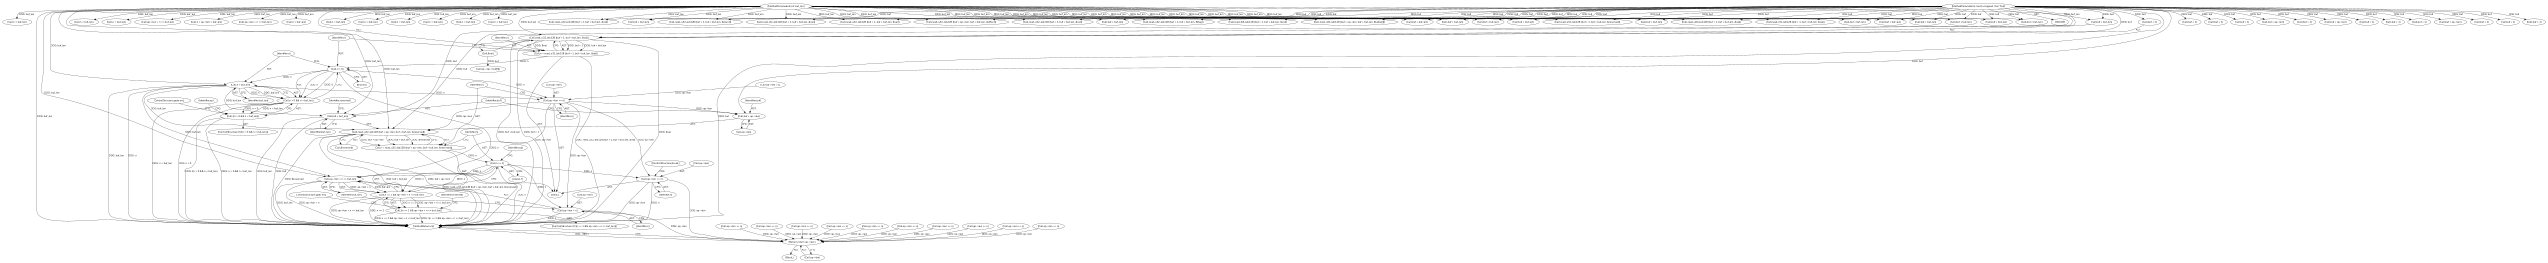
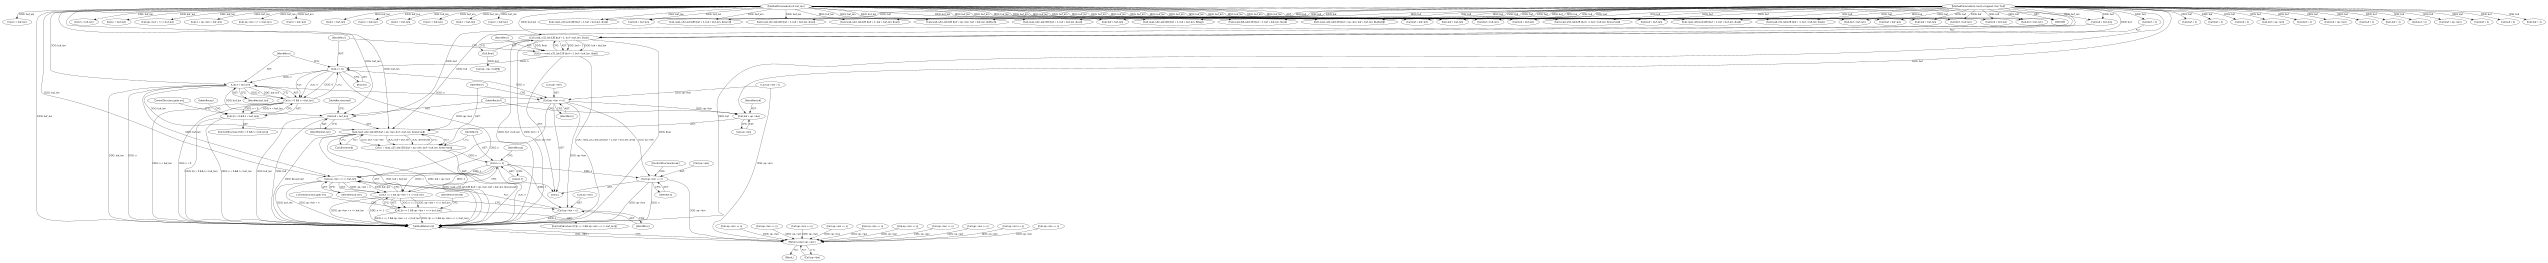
  digraph {
    fontname=Nunito
    node [fontname=Nunito]
    edge [fontname=Nunito]
    n1 [label="(Call,read_u32_leb128 (buf + 1, buf + buf_len, &val))"]
    n2 [label="(Call,n = read_u32_leb128 (buf + 1, buf + buf_len, &val))"]
    n3 [label="(Call,&val)"]
    n4 [label="(MethodReturn,int)"]
    n5 [label="(Call,n > 0)"]
    n6 [label="(Block,)"]
    n7 [label="(Call,op->op = buf[0])"]
    n8 [label="(Return,return op->len;)"]
    n9 [label="(MethodParameterIn,const unsigned char *buf)"]
    n10 [label="(Call,read_u32_leb128 (buf + op->len, buf + buf_len, &reserved))"]
    n11 [label="(Call,buf + op->len)"]
    n12 [label="(Call,buf + buf_len)"]
    n13 [label="(Call,buf + buf_len)"]
    n14 [label="(Call,buf + 1)"]
    n15 [label="(Call,read_u32_leb128 (buf + 1, buf + buf_len, &val))"]
    n16 [label="(Call,buf + buf_len)"]
    n17 [label="(Call,read_u32_leb128 (buf + 1, buf + buf_len, &count))"]
    n18 [label="(Call,read_i32_leb128 (buf + 1, buf + buf_len, &val))"]
    n19 [label="(Call,buf + 1)"]
    n20 [label="(Call,read_u32_leb128 (buf + 1, buf + buf_len, &val))"]
    n21 [label="(Call,read_u32_leb128 (buf + op->len, buf + buf_len, &offset))"]
    n22 [label="(Call,read_u32_leb128 (buf + 1, buf + buf_len, &val))"]
    n23 [label="(Call,buf + 1)"]
    n24 [label="(Call,buf + buf_len)"]
    n25 [label="(Call,buf + 1)"]
    n26 [label="(Call,buf + op->len)"]
    n27 [label="(Call,buf + 1)"]
    n28 [label="(Call,buf + op->len)"]
    n29 [label="(Call,read_u32_leb128 (buf + 1, buf + buf_len, &flag))"]
    n30 [label="(Call,read_i64_leb128 (buf + 1, buf + buf_len, &val))"]
    n31 [label="(Call,buf + 1)"]
    n32 [label="(Call,read_u32_leb128 (buf + op->len, buf + buf_len, &table[i]))"]
    n33 [label="(Call,buf + buf_len)"]
    n34 [label="(Call,buf + buf_len)"]
    n35 [label="(Call,buf + 1)"]
    n36 [label="(Call,buf + buf_len)"]
    n37 [label="(Call,buf + buf_len)"]
    n38 [label="(Call,buf + 1)"]
    n39 [label="(Call,buf + buf_len)"]
    n40 [label="(Call,read_u32_leb128 (buf + 1, buf + buf_len, &reserved))"]
    n41 [label="(Call,buf + buf_len)"]
    n42 [label="(Call,read_u64_leb128 (buf + 1, buf + buf_len, &val))"]
    n43 [label="(Call,read_i32_leb128 (buf + 1, buf + buf_len, &val))"]
    n44 [label="(Call,buf + buf_len)"]
    n45 [label="(Call,buf + buf_len)"]
    n46 [label="(Call,buf + buf_len)"]
    n47 [label="(Call,buf + op->len)"]
    n48 [label="(Call,buf + 1)"]
    n49 [label="(Call,buf + 1)"]
    n50 [label="(Call,buf + 1)"]
    n51 [label="(Call,buf + buf_len)"]
    n52 [label="(Call,buf + buf_len)"]
    1000100
    n54 [label="(Call,n = read_u32_leb128 (buf + op->len, buf + buf_len, &reserved))"]
    n55 [label="(Call,&reserved)"]
    n56 [label="(Call,op->len)"]
    n57 [label="(Identifier,buf_len)"]
    n58 [label="(MethodParameterIn,int buf_len)"]
    n59 [label="(Call,n < buf_len)"]
    n60 [label="(Call,op->len + n <= buf_len)"]
    n61 [label="(Call,n < buf_len)"]
    n62 [label="(Call,n < buf_len)"]
    n63 [label="(Call,op->len + n <= buf_len)"]
    n64 [label="(Call,n + op->len < buf_len)"]
    n65 [label="(Call,op->len + n <= buf_len)"]
    n66 [label="(Call,n < buf_len)"]
    n67 [label="(Call,n < buf_len)"]
    n68 [label="(Call,n < buf_len)"]
    n69 [label="(Call,n < buf_len)"]
    n70 [label="(Call,n < buf_len)"]
    n71 [label="(Call,n < buf_len)"]
    n72 [label="(Call,n < buf_len)"]
    n73 [label="(Call,n < buf_len)"]
    n74 [label="(Call,n > 0 && n < buf_len)"]
    n75 [label="(Call,op->len += n)"]
    n76 [label="(Identifier,buf_len)"]
    n77 [label="(Call,n == 1 && op->len + n <= buf_len)"]
    n78 [label="(Identifier,buf_len)"]
    n79 [label="(Block,0)"]
    n80 [label="(Call,!(n > 0 && n < buf_len))"]
    n81 [label="(Call,op->len + n)"]
    n82 [label="(Call,op->len += n)"]
    n83 [label="(Identifier,n)"]
    n84 [label="(ControlStructure,if (!(n > 0 && n < buf_len)))"]
    n85 [label="(Identifier,n)"]
    n86 [label="(Identifier,n)"]
    n87 [label="(Call,n == 1)"]
    n88 [label="(Literal,7)"]
    n89 [label="(Call,!(n == 1 && op->len + n <= buf_len))"]
    n90 [label="(ControlStructure,if (!(n == 1 && op->len + n <= buf_len)))"]
    n91 [label="(Block,)"]
    n92 [label="(Call,op->len)"]
    n93 [label="(Identifier,n)"]
    n94 [label="(Identifier,reserved)"]
    n95 [label="(Call,op->len += n)"]
    n96 [label="(ControlStructure,goto err;)"]
    n97 [label="(Call,op->len)"]
    n98 [label="(Call,op->len += n)"]
    n99 [label="(Identifier,reserved)"]
    n100 [label="(Call,op->len += n)"]
    n101 [label="(Identifier,n)"]
    n102 [label="(Call,op->len += n)"]
    n103 [label="(ControlStructure,break;)"]
    n104 [label="(Call,op->len += n)"]
    n105 [label="(Identifier,n)"]
    n106 [label="(Identifier,buf)"]
    n107 [label="(ControlStructure,goto err;)"]
    n108 [label="(Identifier,op)"]
    n109 [label="(Call,op->len += n)"]
    n110 [label="(Identifier,op)"]
    n111 [label="(Call,op->len = 1)"]
    n112 [label="(Identifier,n)"]
    n113 [label="(Identifier,buf)"]
    n114 [label="(Identifier,n)"]
    n115 [label="(Call,op->len += n)"]
    n116 [label="(Call,op->len)"]
    n117 [label="(Call,op->len)"]
    n118 [label="(Call,op->len += n)"]
    n119 [label="(Call,op->len += n)"]
    n120 [label="(Call,op->len += n)"]
    n1 -> n2 [label="AST: "]
    n1 -> n2 [label="DDG: buf + 1"]
    n1 -> n2 [label="DDG: buf + buf_len"]
    n1 -> n2 [label="DDG: &val"]
    n1 -> n3 [label="CFG: "]
    n1 -> n4 [label="DDG: buf + buf_len"]
    n1 -> n4 [label="DDG: buf + 1"]
    n1 -> n4 [label="DDG: &val"]
    n2 -> n1 [label="CFG: "]
    n2 -> n4 [label="DDG: read_u32_leb128 (buf + 1, buf + buf_len, &val)"]
    n2 -> n5 [label="DDG: n"]
    n2 -> n6 [label="AST: "]
    n3 -> n1 [label="AST: "]
    n3 -> n7 [label="DDG: buf"]
    n4 -> n8 [label="CFG: "]
    n5 -> n4 [label="DDG: n"]
    n5 -> n59 [label="DDG: n"]
    n5 -> n74 [label="AST: "]
    n5 -> n74 [label="DDG: n"]
    n5 -> n74 [label="DDG: 0"]
    n5 -> n75 [label="DDG: n"]
    n5 -> n79 [label="CFG: "]
    n8 -> n4 [label="DDG: <RET>"]
    n8 -> n91 [label="AST: "]
    n8 -> n92 [label="CFG: "]
    n9 -> n1 [label="DDG: buf"]
    n9 -> n4 [label="DDG: buf"]
    n9 -> n10 [label="DDG: buf"]
    n9 -> n11 [label="DDG: buf"]
    n9 -> n12 [label="DDG: buf"]
    n9 -> n13 [label="DDG: buf"]
    n9 -> n14 [label="DDG: buf"]
    n9 -> n15 [label="DDG: buf"]
    n9 -> n16 [label="DDG: buf"]
    n9 -> n17 [label="DDG: buf"]
    n9 -> n18 [label="DDG: buf"]
    n9 -> n19 [label="DDG: buf"]
    n9 -> n20 [label="DDG: buf"]
    n9 -> n21 [label="DDG: buf"]
    n9 -> n22 [label="DDG: buf"]
    n9 -> n23 [label="DDG: buf"]
    n9 -> n24 [label="DDG: buf"]
    n9 -> n25 [label="DDG: buf"]
    n9 -> n26 [label="DDG: buf"]
    n9 -> n27 [label="DDG: buf"]
    n9 -> n28 [label="DDG: buf"]
    n9 -> n29 [label="DDG: buf"]
    n9 -> n30 [label="DDG: buf"]
    n9 -> n31 [label="DDG: buf"]
    n9 -> n32 [label="DDG: buf"]
    n9 -> n33 [label="DDG: buf"]
    n9 -> n34 [label="DDG: buf"]
    n9 -> n35 [label="DDG: buf"]
    n9 -> n36 [label="DDG: buf"]
    n9 -> n37 [label="DDG: buf"]
    n9 -> n38 [label="DDG: buf"]
    n9 -> n39 [label="DDG: buf"]
    n9 -> n40 [label="DDG: buf"]
    n9 -> n41 [label="DDG: buf"]
    n9 -> n42 [label="DDG: buf"]
    n9 -> n43 [label="DDG: buf"]
    n9 -> n44 [label="DDG: buf"]
    n9 -> n45 [label="DDG: buf"]
    n9 -> n46 [label="DDG: buf"]
    n9 -> n47 [label="DDG: buf"]
    n9 -> n48 [label="DDG: buf"]
    n9 -> n49 [label="DDG: buf"]
    n9 -> n50 [label="DDG: buf"]
    n9 -> n51 [label="DDG: buf"]
    n9 -> n52 [label="DDG: buf"]
    n9 -> 1000100 [label="AST: "]
    n10 -> n4 [label="DDG: &reserved"]
    n10 -> n4 [label="DDG: buf + buf_len"]
    n10 -> n4 [label="DDG: buf + op->len"]
    n10 -> n54 [label="AST: "]
    n10 -> n54 [label="DDG: buf + op->len"]
    n10 -> n54 [label="DDG: buf + buf_len"]
    n10 -> n54 [label="DDG: &reserved"]
    n10 -> n55 [label="CFG: "]
    n11 -> n10 [label="AST: "]
    n11 -> n56 [label="CFG: "]
    n12 -> n4 [label="DDG: buf_len"]
    n12 -> n4 [label="DDG: buf"]
    n12 -> n10 [label="AST: "]
    n12 -> n57 [label="CFG: "]
    n14 -> n1 [label="AST: "]
    n37 -> n1 [label="AST: "]
    n54 -> n4 [label="DDG: read_u32_leb128 (buf + op->len, buf + buf_len, &reserved)"]
    n54 -> n6 [label="AST: "]
    n54 -> n10 [label="CFG: "]
    n54 -> n87 [label="DDG: n"]
    n55 -> n10 [label="AST: "]
    n56 -> n11 [label="AST: "]
    n57 -> n12 [label="AST: "]
    n58 -> n1 [label="DDG: buf_len"]
    n58 -> n4 [label="DDG: buf_len"]
    n58 -> n10 [label="DDG: buf_len"]
    n58 -> n12 [label="DDG: buf_len"]
    n58 -> n13 [label="DDG: buf_len"]
    n58 -> n15 [label="DDG: buf_len"]
    n58 -> n16 [label="DDG: buf_len"]
    n58 -> n17 [label="DDG: buf_len"]
    n58 -> n18 [label="DDG: buf_len"]
    n58 -> n20 [label="DDG: buf_len"]
    n58 -> n21 [label="DDG: buf_len"]
    n58 -> n22 [label="DDG: buf_len"]
    n58 -> n24 [label="DDG: buf_len"]
    n58 -> n29 [label="DDG: buf_len"]
    n58 -> n30 [label="DDG: buf_len"]
    n58 -> n32 [label="DDG: buf_len"]
    n58 -> n33 [label="DDG: buf_len"]
    n58 -> n34 [label="DDG: buf_len"]
    n58 -> n36 [label="DDG: buf_len"]
    n58 -> n37 [label="DDG: buf_len"]
    n58 -> n39 [label="DDG: buf_len"]
    n58 -> n40 [label="DDG: buf_len"]
    n58 -> n41 [label="DDG: buf_len"]
    n58 -> n42 [label="DDG: buf_len"]
    n58 -> n43 [label="DDG: buf_len"]
    n58 -> n44 [label="DDG: buf_len"]
    n58 -> n45 [label="DDG: buf_len"]
    n58 -> n46 [label="DDG: buf_len"]
    n58 -> n51 [label="DDG: buf_len"]
    n58 -> n52 [label="DDG: buf_len"]
-   n58 -> n2 [label="AST: "]
+   n58 -> 1000100 [label="AST: "]
    n58 -> n59 [label="DDG: buf_len"]
    n58 -> n60 [label="DDG: buf_len"]
    n58 -> n61 [label="DDG: buf_len"]
    n58 -> n62 [label="DDG: buf_len"]
    n58 -> n63 [label="DDG: buf_len"]
    n58 -> n64 [label="DDG: buf_len"]
    n58 -> n65 [label="DDG: buf_len"]
    n58 -> n66 [label="DDG: buf_len"]
    n58 -> n67 [label="DDG: buf_len"]
    n58 -> n68 [label="DDG: buf_len"]
    n58 -> n69 [label="DDG: buf_len"]
    n58 -> n70 [label="DDG: buf_len"]
    n58 -> n71 [label="DDG: buf_len"]
    n58 -> n72 [label="DDG: buf_len"]
    n58 -> n73 [label="DDG: buf_len"]
    n59 -> n4 [label="DDG: buf_len"]
    n59 -> n4 [label="DDG: n"]
    n59 -> n10 [label="DDG: buf_len"]
    n59 -> n12 [label="DDG: buf_len"]
    n59 -> n60 [label="DDG: buf_len"]
    n59 -> n74 [label="AST: "]
    n59 -> n74 [label="DDG: n"]
    n59 -> n74 [label="DDG: buf_len"]
    n59 -> n75 [label="DDG: n"]
    n59 -> n76 [label="CFG: "]
    n60 -> n4 [label="DDG: buf_len"]
    n60 -> n4 [label="DDG: op->len + n"]
    n60 -> n77 [label="AST: "]
    n60 -> n77 [label="DDG: op->len + n"]
    n60 -> n77 [label="DDG: buf_len"]
    n60 -> n78 [label="CFG: "]
    n74 -> n4 [label="DDG: n < buf_len"]
    n74 -> n4 [label="DDG: n > 0"]
    n74 -> n5 [label="CFG: "]
    n74 -> n59 [label="CFG: "]
    n74 -> n80 [label="AST: "]
    n74 -> n80 [label="DDG: n > 0"]
    n74 -> n80 [label="DDG: n < buf_len"]
    n75 -> n6 [label="AST: "]
    n75 -> n10 [label="DDG: op->len"]
    n75 -> n11 [label="DDG: op->len"]
    n75 -> n60 [label="DDG: op->len"]
    n75 -> n81 [label="DDG: op->len"]
    n75 -> n82 [label="DDG: op->len"]
    n75 -> n83 [label="CFG: "]
    n76 -> n59 [label="AST: "]
    n77 -> n4 [label="DDG: op->len + n <= buf_len"]
    n77 -> n4 [label="DDG: n == 1"]
    n77 -> n60 [label="CFG: "]
    n77 -> n87 [label="CFG: "]
    n77 -> n89 [label="AST: "]
    n77 -> n89 [label="DDG: n == 1"]
    n77 -> n89 [label="DDG: op->len + n <= buf_len"]
    n78 -> n60 [label="AST: "]
    n78 -> n81 [label="CFG: "]
    n79 -> n5 [label="AST: "]
    n80 -> n4 [label="DDG: !(n > 0 && n < buf_len)"]
    n80 -> n4 [label="DDG: n > 0 && n < buf_len"]
    n80 -> n74 [label="CFG: "]
    n80 -> n84 [label="AST: "]
    n81 -> n4 [label="DDG: n"]
    n81 -> n60 [label="AST: "]
    n81 -> n85 [label="CFG: "]
    n82 -> n4 [label="DDG: op->len"]
    n82 -> n4 [label="DDG: n"]
    n82 -> n6 [label="AST: "]
    n82 -> n8 [label="DDG: op->len"]
    n82 -> n86 [label="CFG: "]
    n83 -> n75 [label="AST: "]
    n85 -> n81 [label="AST: "]
    n86 -> n82 [label="AST: "]
    n87 -> n4 [label="DDG: n"]
    n87 -> n60 [label="DDG: n"]
    n87 -> n77 [label="AST: "]
    n87 -> n77 [label="DDG: n"]
    n87 -> n77 [label="DDG: 1"]
    n87 -> n81 [label="DDG: n"]
    n87 -> n82 [label="DDG: n"]
    n87 -> n88 [label="CFG: "]
    n88 -> n87 [label="AST: "]
    n89 -> n4 [label="DDG: !(n == 1 && op->len + n <= buf_len)"]
    n89 -> n4 [label="DDG: n == 1 && op->len + n <= buf_len"]
    n89 -> n77 [label="CFG: "]
    n89 -> n90 [label="AST: "]
    n92 -> n8 [label="AST: "]
    n93 -> n2 [label="AST: "]
    n94 -> n12 [label="CFG: "]
    n95 -> n8 [label="DDG: op->len"]
    n96 -> n80 [label="CFG: "]
    n97 -> n75 [label="AST: "]
    n98 -> n8 [label="DDG: op->len"]
    n99 -> n89 [label="CFG: "]
    n100 -> n8 [label="DDG: op->len"]
    n101 -> n54 [label="CFG: "]
    n101 -> n87 [label="AST: "]
    n102 -> n8 [label="DDG: op->len"]
    n103 -> n82 [label="CFG: "]
    n104 -> n8 [label="DDG: op->len"]
    n105 -> n2 [label="CFG: "]
    n105 -> n5 [label="AST: "]
    n106 -> n11 [label="AST: "]
    n107 -> n89 [label="CFG: "]
    n108 -> n80 [label="CFG: "]
    n109 -> n8 [label="DDG: op->len"]
    n110 -> n87 [label="CFG: "]
-   n81 -> n8 [label="DDG: op->len"]
+   n111 -> n8 [label="DDG: op->len"]
    n111 -> n75 [label="DDG: op->len"]
    n112 -> n54 [label="AST: "]
    n112 -> n75 [label="CFG: "]
    n113 -> n11 [label="CFG: "]
    n113 -> n12 [label="AST: "]
    n114 -> n5 [label="CFG: "]
    n114 -> n59 [label="AST: "]
    n115 -> n8 [label="DDG: op->len"]
    n116 -> n82 [label="AST: "]
    n117 -> n81 [label="AST: "]
    n118 -> n8 [label="DDG: op->len"]
    n119 -> n8 [label="DDG: op->len"]
    n120 -> n8 [label="DDG: op->len"]
  }
